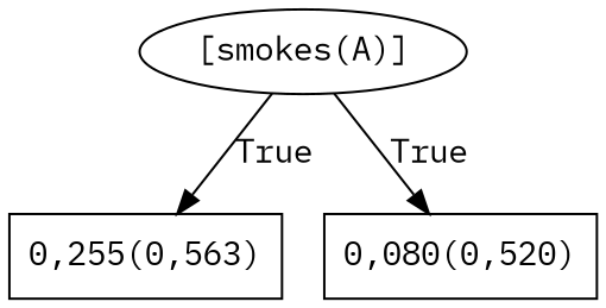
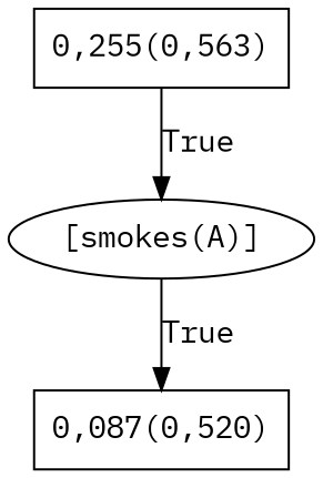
  digraph {
    fontname="IBM Plex Mono"
    node [fontname="IBM Plex Mono" shape=box]
    edge [fontname="IBM Plex Mono"]
    n1 [label="[smokes(A)]" shape=""]
    n2 [label="0,255(0,563)"]
-   n3 [label="0,080(0,520)"]
-   n1 -> n2 [label=True]
+   n3 [label="0,087(0,520)"]
+   n2 -> n1 [label=True]
    n1 -> n3 [label=True]
  }
